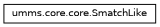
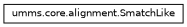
  digraph {
    rankdir=TB
-   n1 [color=black fillcolor=white fontname=Helvetica fontsize=10 height=0.2 label="umms.core.core.SmatchLike" shape=record style=filled width=0.4]
+   n1 [color=black fillcolor=white fontname=Helvetica fontsize=10 height=0.2 label="umms.core.alignment.SmatchLike" shape=record style=filled width=0.4]
  }
